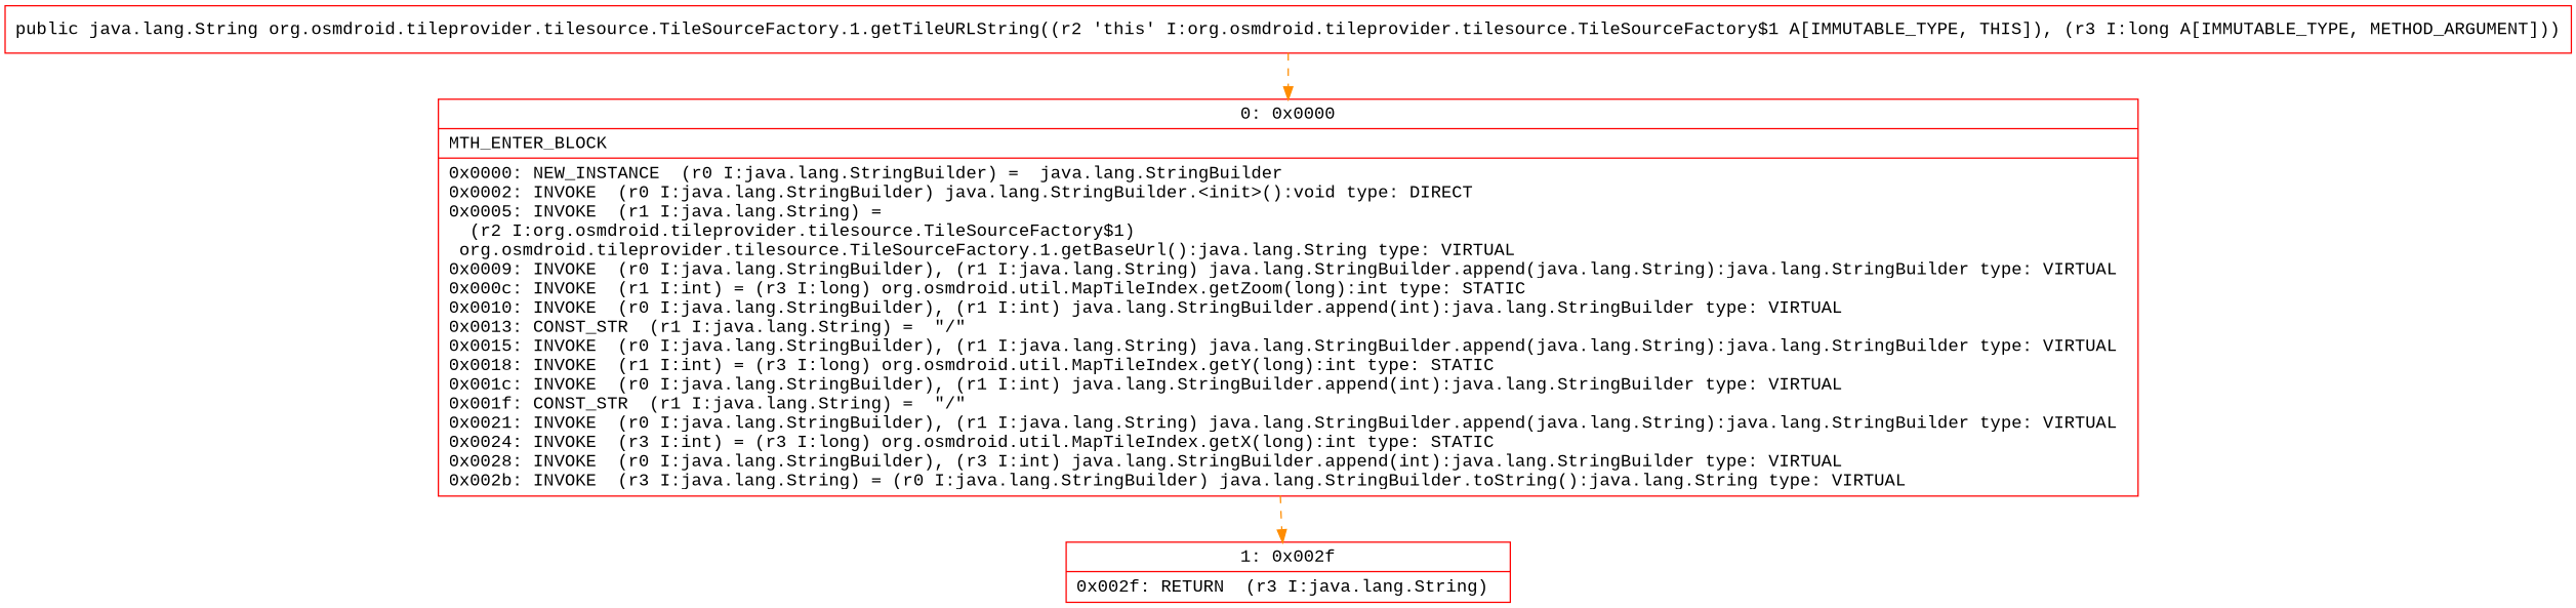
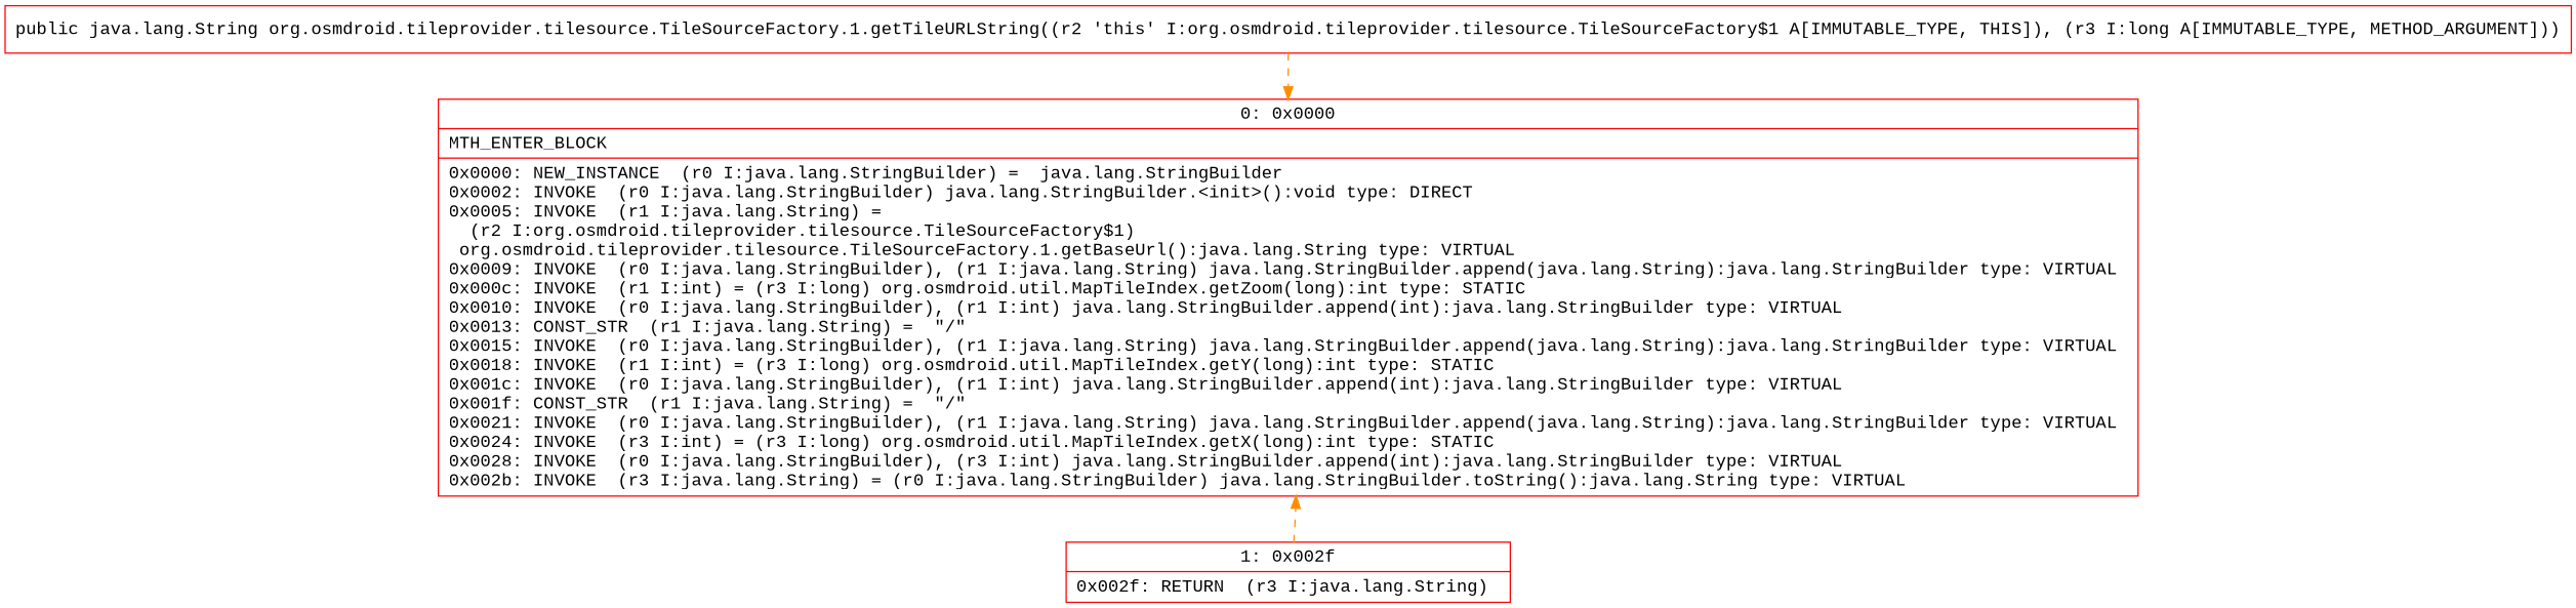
  digraph {
    fontname="Liberation Mono"
    node [shape=record color=red fontname="Liberation Mono"]
    edge [color=darkorange style=dashed fontname="Liberation Mono"]
    n1 [label="{0\:\ 0x0000|MTH_ENTER_BLOCK\l|0x0000: NEW_INSTANCE  (r0 I:java.lang.StringBuilder) =  java.lang.StringBuilder \l0x0002: INVOKE  (r0 I:java.lang.StringBuilder) java.lang.StringBuilder.\<init\>():void type: DIRECT \l0x0005: INVOKE  (r1 I:java.lang.String) = \l  (r2 I:org.osmdroid.tileprovider.tilesource.TileSourceFactory$1)\l org.osmdroid.tileprovider.tilesource.TileSourceFactory.1.getBaseUrl():java.lang.String type: VIRTUAL \l0x0009: INVOKE  (r0 I:java.lang.StringBuilder), (r1 I:java.lang.String) java.lang.StringBuilder.append(java.lang.String):java.lang.StringBuilder type: VIRTUAL \l0x000c: INVOKE  (r1 I:int) = (r3 I:long) org.osmdroid.util.MapTileIndex.getZoom(long):int type: STATIC \l0x0010: INVOKE  (r0 I:java.lang.StringBuilder), (r1 I:int) java.lang.StringBuilder.append(int):java.lang.StringBuilder type: VIRTUAL \l0x0013: CONST_STR  (r1 I:java.lang.String) =  \"\/\" \l0x0015: INVOKE  (r0 I:java.lang.StringBuilder), (r1 I:java.lang.String) java.lang.StringBuilder.append(java.lang.String):java.lang.StringBuilder type: VIRTUAL \l0x0018: INVOKE  (r1 I:int) = (r3 I:long) org.osmdroid.util.MapTileIndex.getY(long):int type: STATIC \l0x001c: INVOKE  (r0 I:java.lang.StringBuilder), (r1 I:int) java.lang.StringBuilder.append(int):java.lang.StringBuilder type: VIRTUAL \l0x001f: CONST_STR  (r1 I:java.lang.String) =  \"\/\" \l0x0021: INVOKE  (r0 I:java.lang.StringBuilder), (r1 I:java.lang.String) java.lang.StringBuilder.append(java.lang.String):java.lang.StringBuilder type: VIRTUAL \l0x0024: INVOKE  (r3 I:int) = (r3 I:long) org.osmdroid.util.MapTileIndex.getX(long):int type: STATIC \l0x0028: INVOKE  (r0 I:java.lang.StringBuilder), (r3 I:int) java.lang.StringBuilder.append(int):java.lang.StringBuilder type: VIRTUAL \l0x002b: INVOKE  (r3 I:java.lang.String) = (r0 I:java.lang.StringBuilder) java.lang.StringBuilder.toString():java.lang.String type: VIRTUAL \l}"]
    n2 [label="{1\:\ 0x002f|0x002f: RETURN  (r3 I:java.lang.String) \l}"]
    n3 [label="{public java.lang.String org.osmdroid.tileprovider.tilesource.TileSourceFactory.1.getTileURLString((r2 'this' I:org.osmdroid.tileprovider.tilesource.TileSourceFactory$1 A[IMMUTABLE_TYPE, THIS]), (r3 I:long A[IMMUTABLE_TYPE, METHOD_ARGUMENT])) }"]
-   n1 -> n2
+   n2 -> n1
    n3 -> n1
  }
